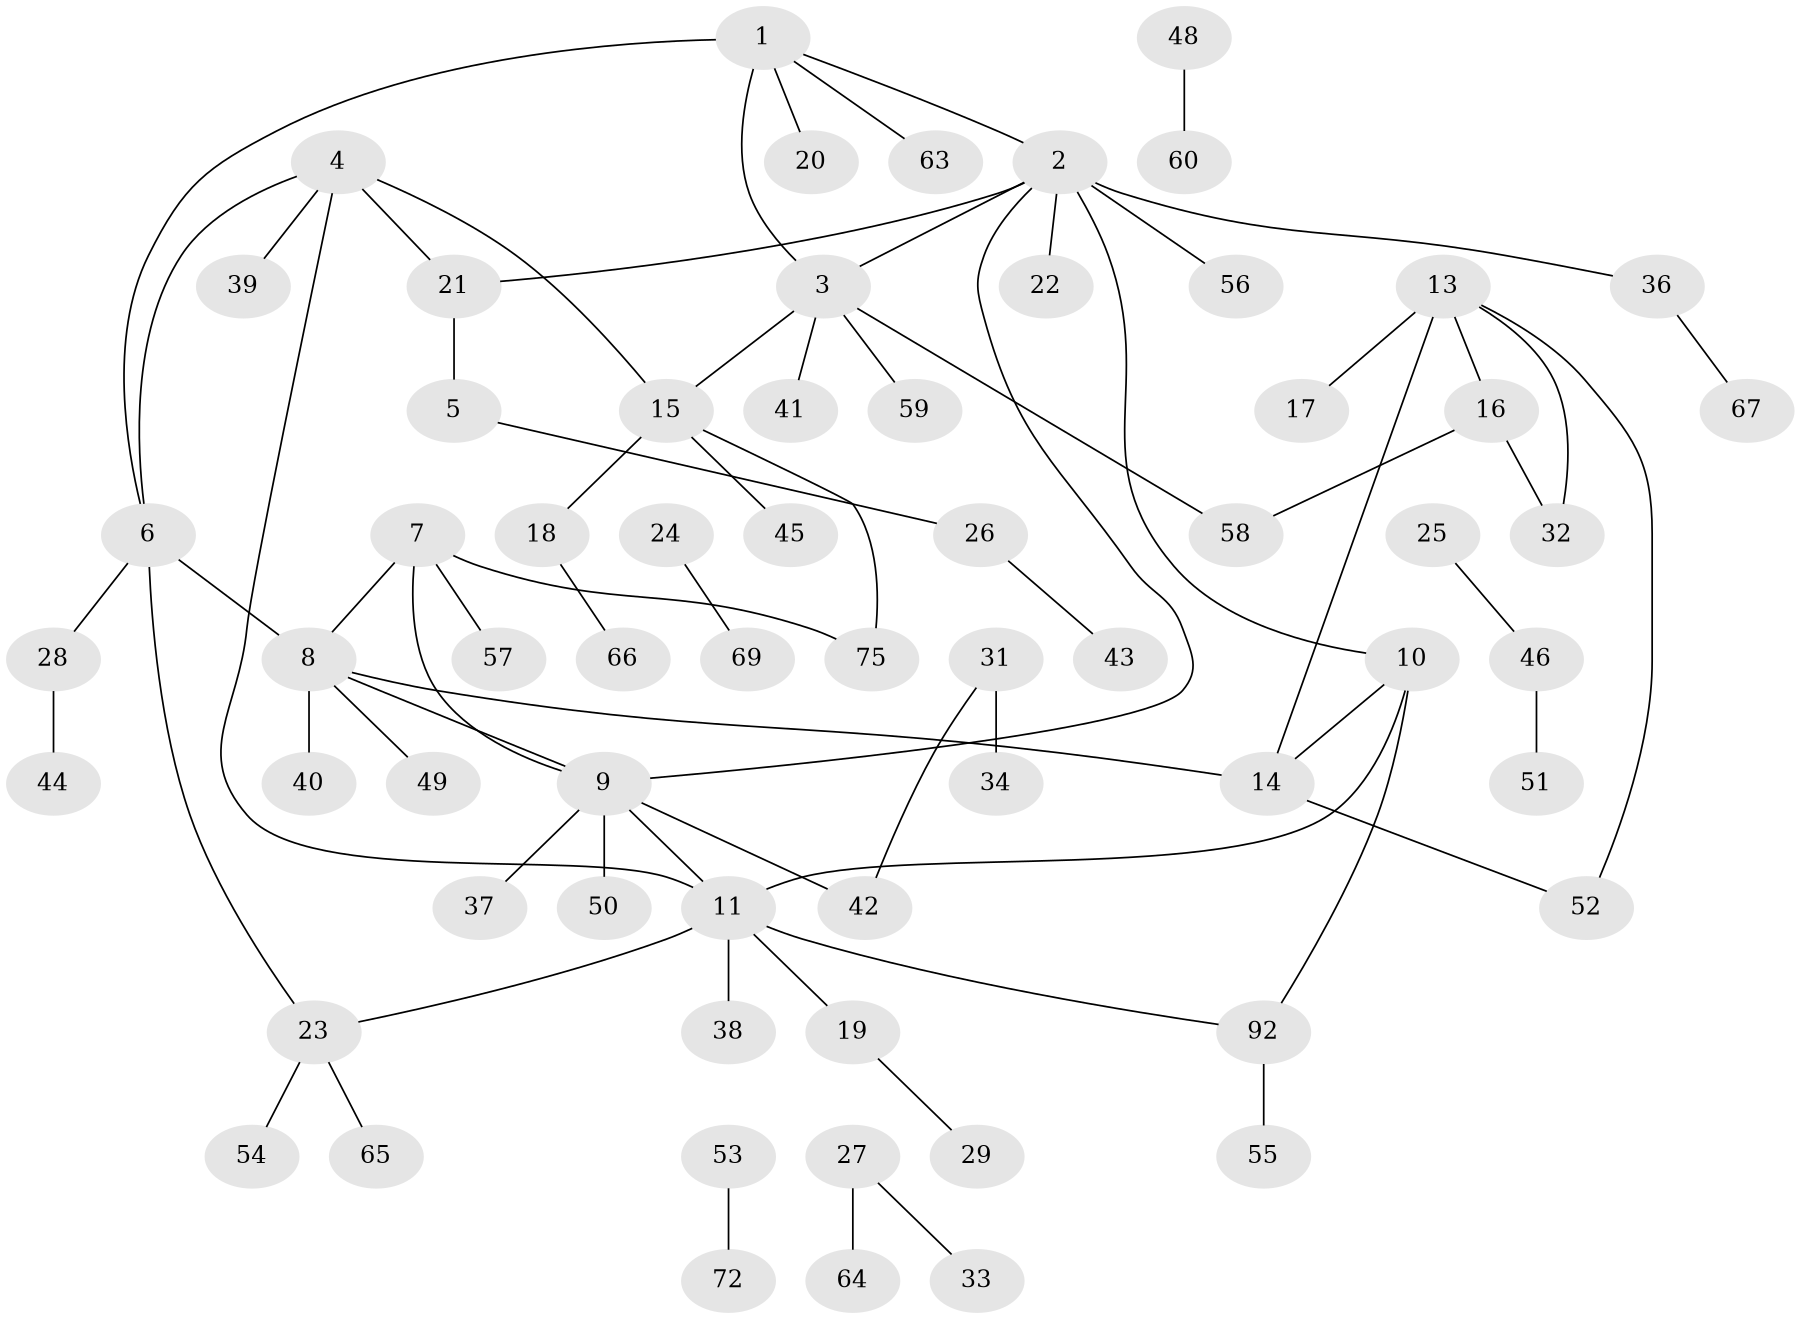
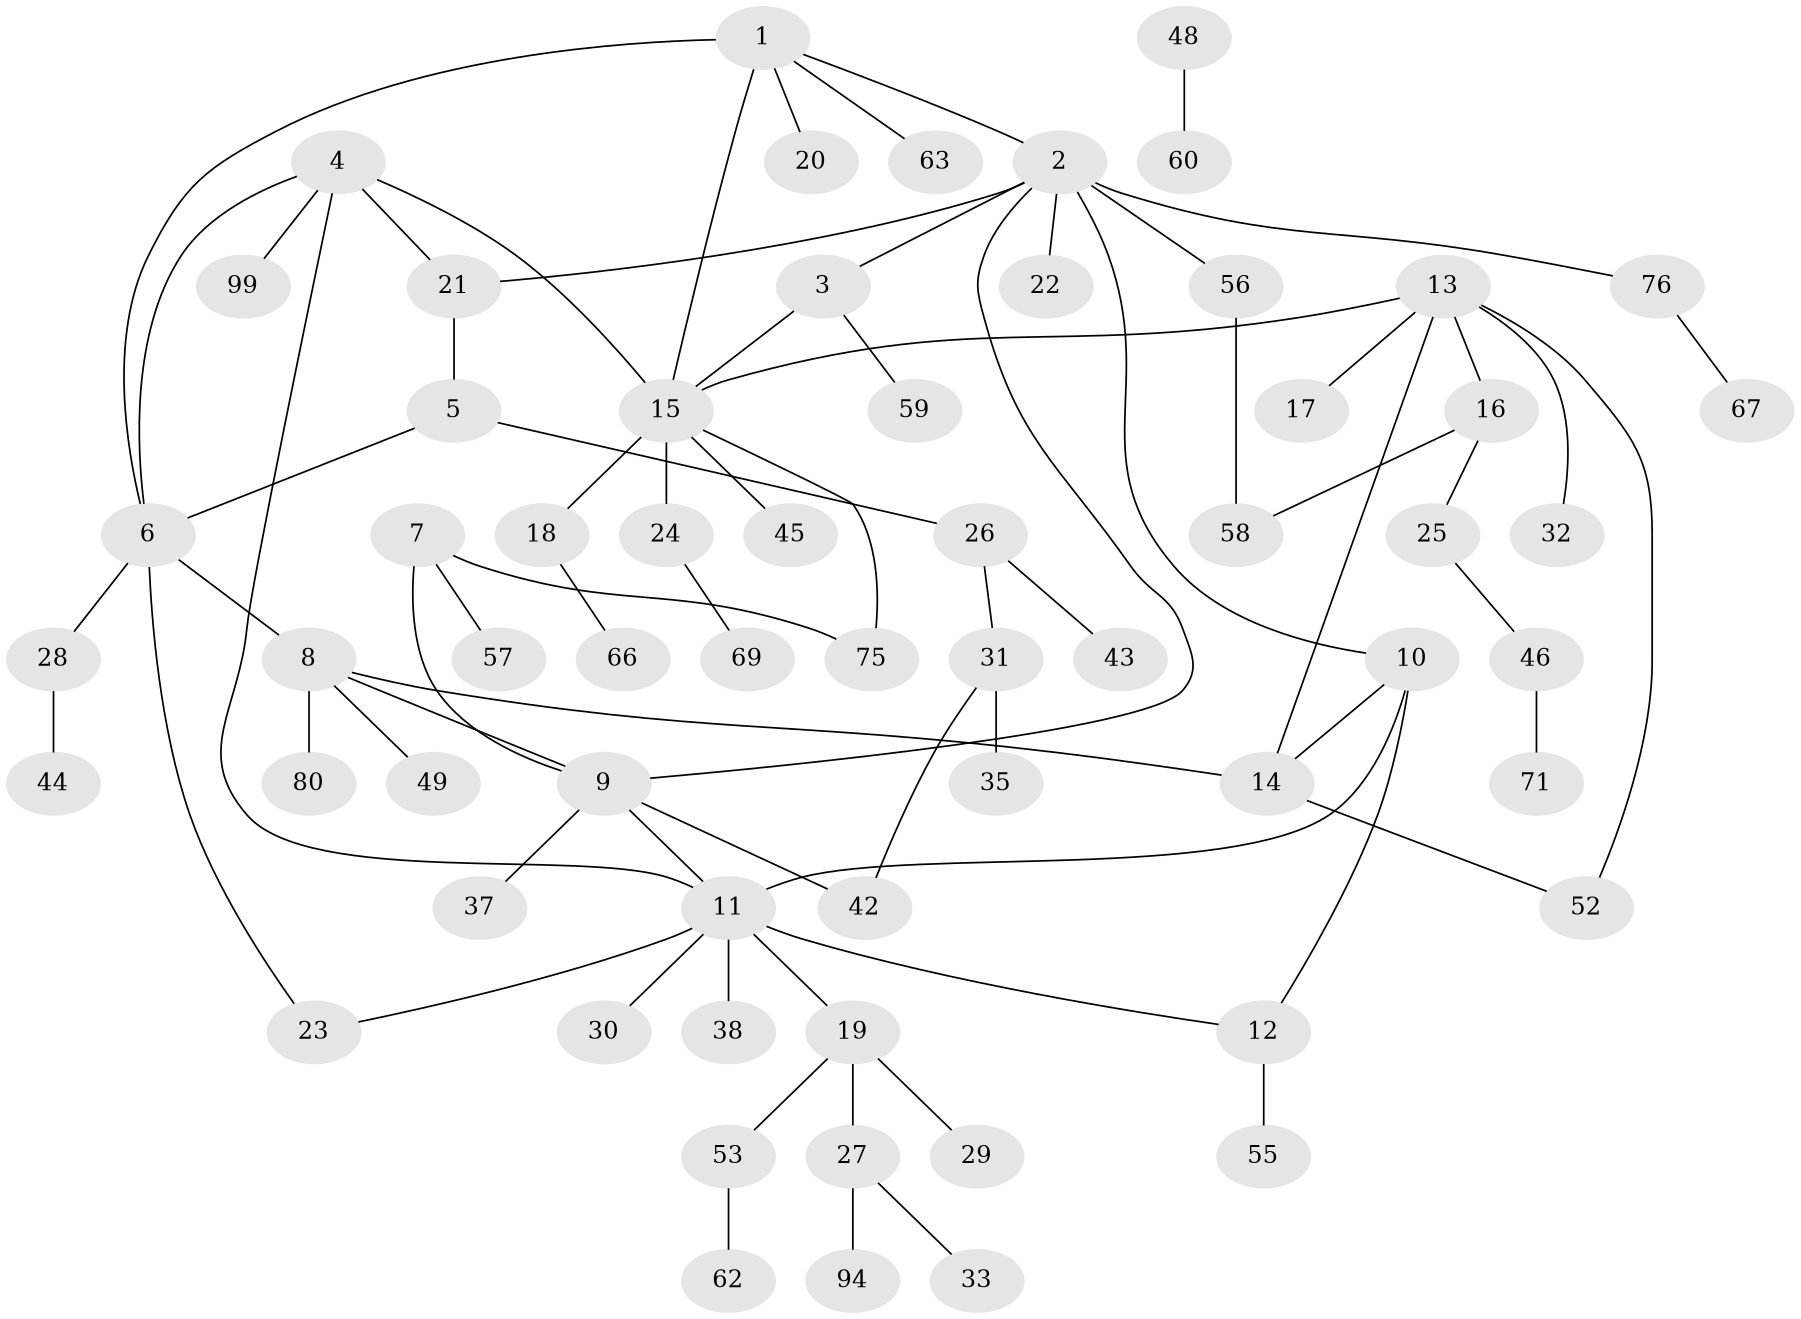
  graph {
    node [color=gray90 style=filled]
    1
    2
    3
    6
    20
    63
    9
    10
    21
    22
-   36
+   36 [label=76]
    56
    15
-   41
    58
    59
    8
    23
    28
    11
    37
    42
-   50
    14
-   12 [label=92]
+   12
    5
    67
    n28 [label=75]
    18
    24
    45
    4
-   39
+   39 [label=99]
    26
    19
+   30
    38
    31
    43
-   40
+   40 [label=80]
    49
-   54
-   65
    44
    7
    57
    52
    55
    27
    29
    53
    13
    16
    17
    32
    25
    66
    n58 [label=69]
    46
    33
-   64
+   64 [label=94]
    48
    60
-   62 [label=72]
-   51
-   34
+   62
+   51 [label=71]
+   34 [label=35]
    1 -- 2
-   1 -- 3
+   1 -- 15
    1 -- 6
    1 -- 20
    1 -- 63
    2 -- 3
    2 -- 9
    2 -- 10
    2 -- 21
    2 -- 22
    2 -- 36
    2 -- 56
    3 -- 15
-   3 -- 41
-   3 -- 58
+   56 -- 58
    3 -- 59
    6 -- 8
    6 -- 23
    6 -- 28
    9 -- 11
    9 -- 37
    9 -- 42
-   9 -- 50
    10 -- 11
    10 -- 14
    10 -- 12
    21 -- 5
    36 -- 67
    15 -- n28
    15 -- 18
+   15 -- 24
    15 -- 45
    8 -- 9
    8 -- 14
    8 -- 40
    8 -- 49
-   23 -- 54
-   23 -- 65
    28 -- 44
    11 -- 23
    11 -- 12
    11 -- 19
+   11 -- 30
    11 -- 38
    14 -- 52
    12 -- 55
+   5 -- 6
    5 -- 26
    18 -- 66
    24 -- n58
    4 -- 6
    4 -- 21
    4 -- 15
    4 -- 11
    4 -- 39
+   26 -- 31
    26 -- 43
+   19 -- 27
    19 -- 29
+   19 -- 53
    31 -- 42
    31 -- 34
    7 -- 9
-   7 -- 8
    7 -- n28
    7 -- 57
    27 -- 33
    27 -- 64
    53 -- 62
+   13 -- 15
    13 -- 14
    13 -- 52
    13 -- 16
    13 -- 17
    13 -- 32
    16 -- 58
-   16 -- 32
+   16 -- 25
    25 -- 46
    46 -- 51
    48 -- 60
  }
